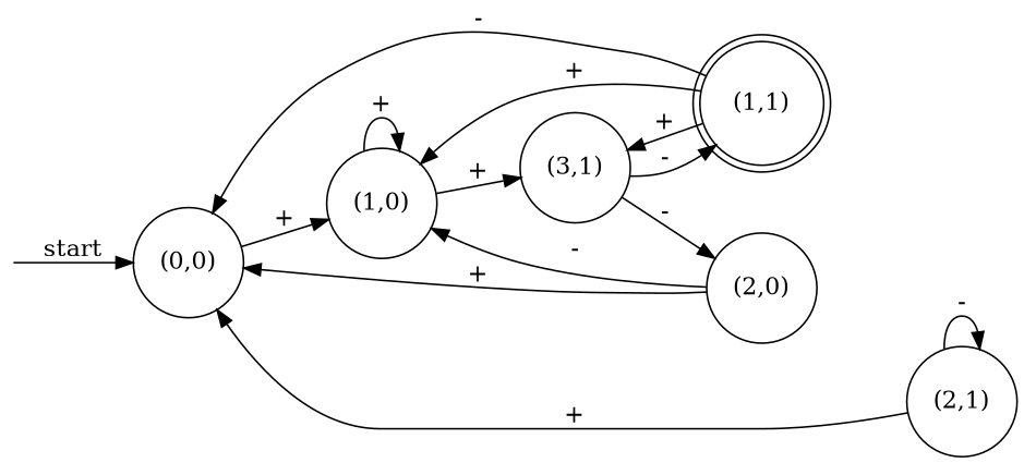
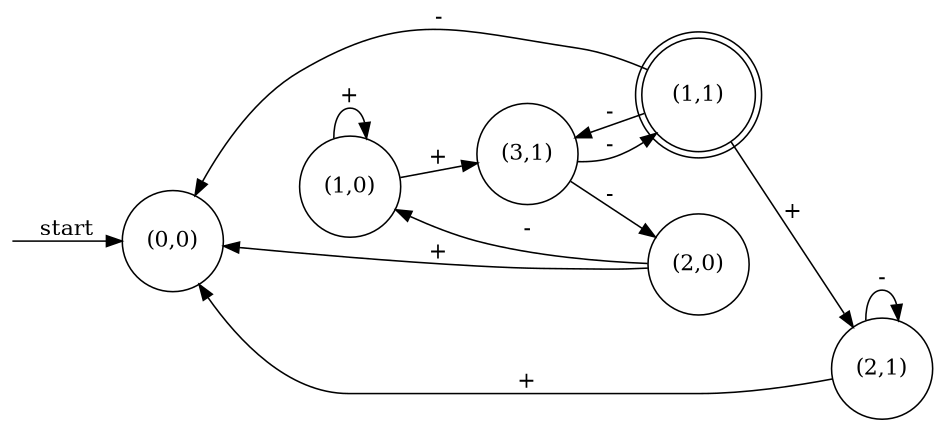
  digraph {
    rankdir=LR
    node [shape=circle]
    __start [shape=point style=invis]
    "(0,0)"
    "(1,0)"
    "(1,1)" [shape=doublecircle]
    "(3,1)"
    "(2,0)"
    "(2,1)"
    __start -> "(0,0)" [label=start]
-   "(0,0)" -> "(1,0)" [label="+"]
    "(1,0)" -> "(1,0)" [label="+"]
    "(1,0)" -> "(3,1)" [label="+"]
    "(1,1)" -> "(0,0)" [label="-"]
-   "(1,1)" -> "(1,0)" [label="+"]
-   "(1,1)" -> "(3,1)" [label="+"]
+   "(1,1)" -> "(2,1)" [label="+"]
+   "(1,1)" -> "(3,1)" [label="-"]
    "(3,1)" -> "(1,1)" [label="-"]
    "(3,1)" -> "(2,0)" [label="-"]
    "(2,0)" -> "(0,0)" [label="+"]
    "(2,0)" -> "(1,0)" [label="-"]
    "(2,1)" -> "(0,0)" [label="+"]
    "(2,1)" -> "(2,1)" [label="-"]
  }
